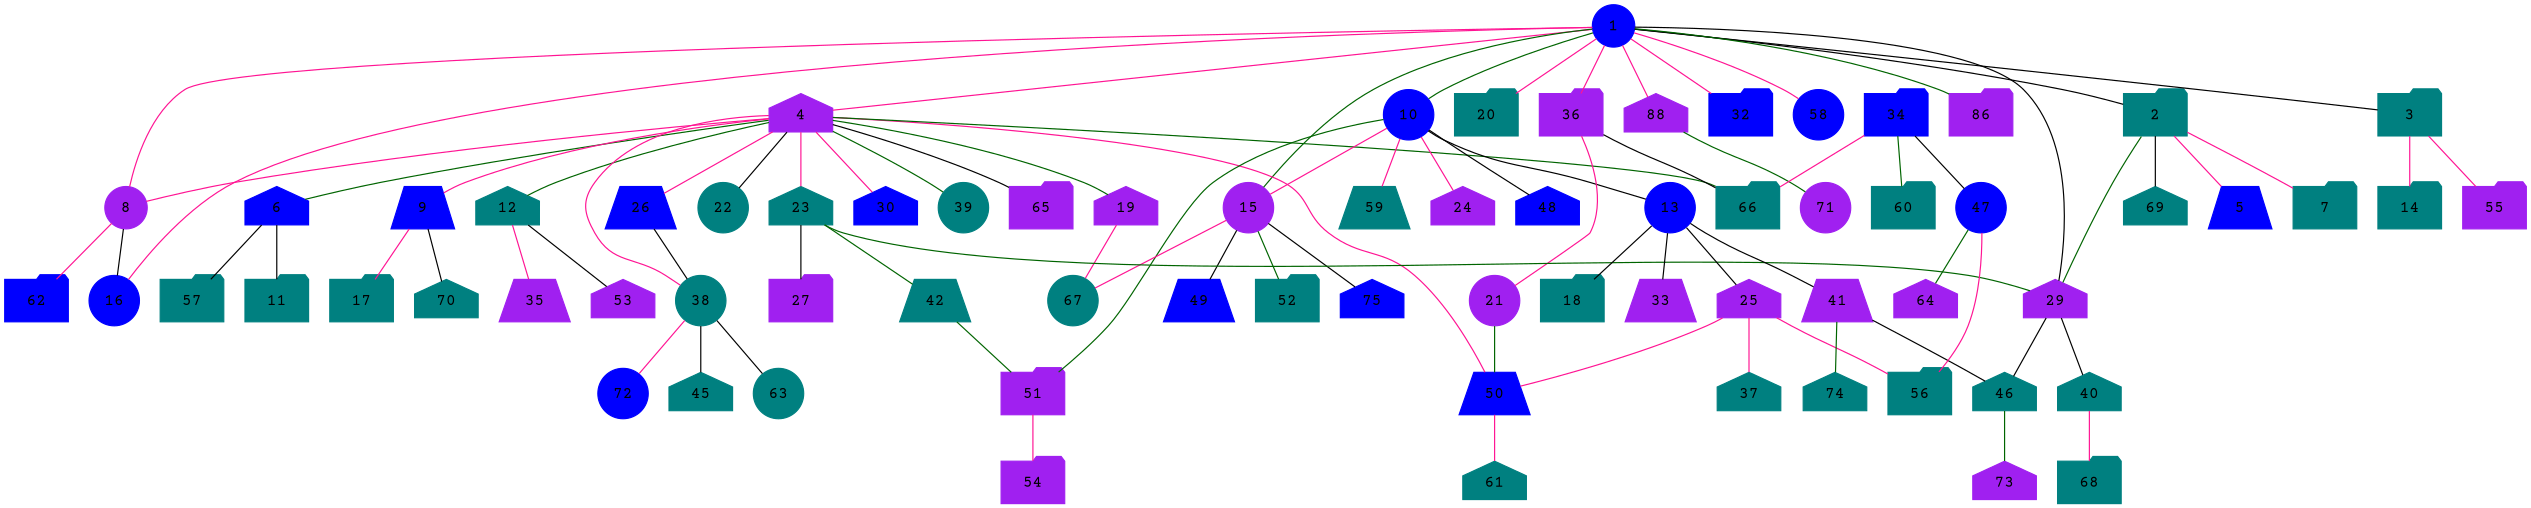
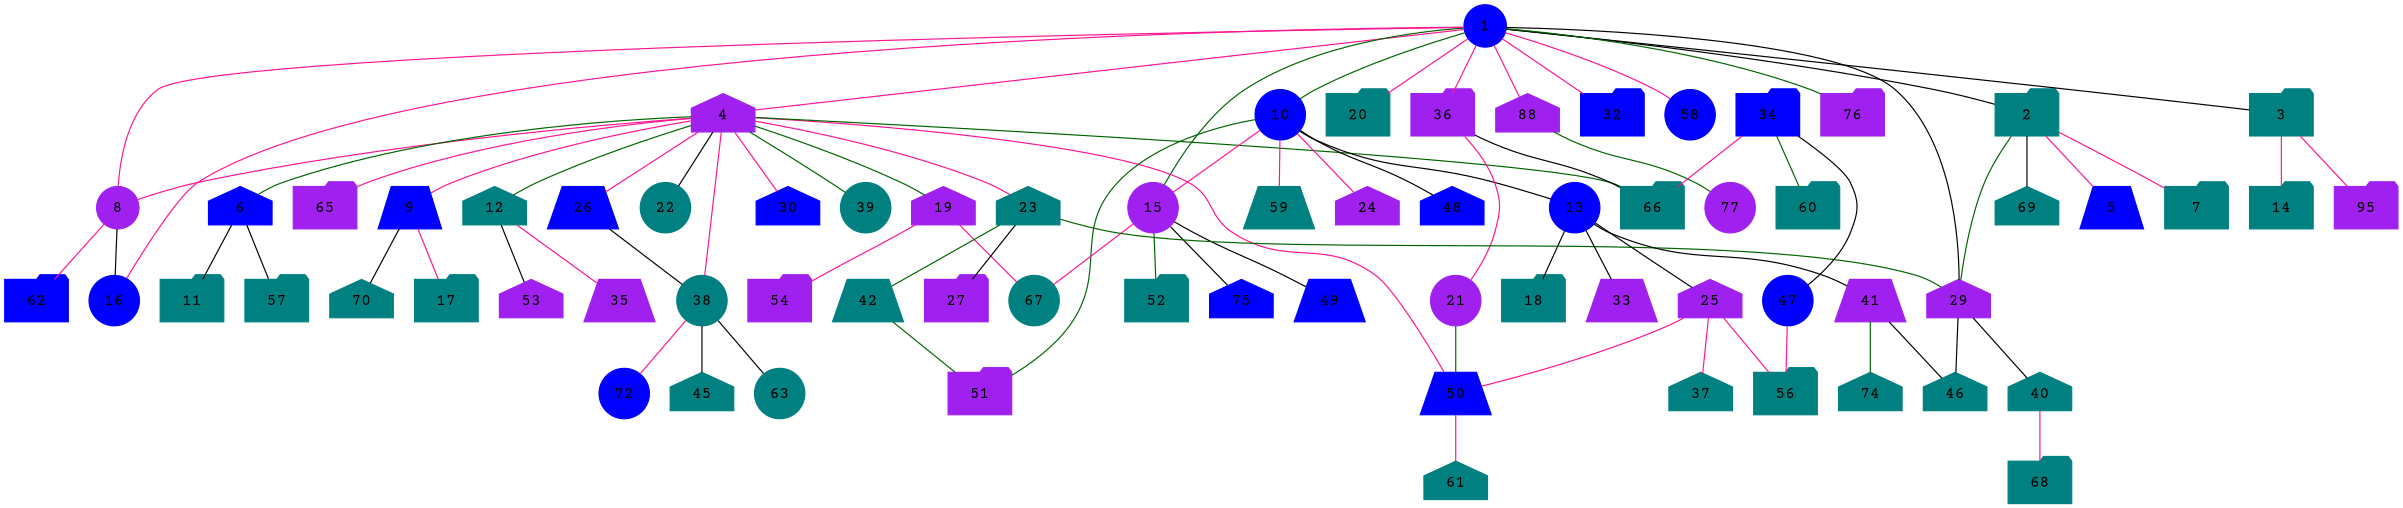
  graph {
    fontname="Courier Prime"
    node [color=teal fontname="Courier Prime" shape=folder style=filled]
    edge [color=deeppink fontname="Courier Prime"]
    1 [color=blue shape=circle]
    2
    3
    4 [color=purple shape=house]
    8 [color=purple shape=circle]
    10 [color=blue shape=circle]
    15 [color=purple shape=circle]
    16 [color=blue shape=circle]
    20
    n10 [color=purple label=88 shape=house]
    29 [color=purple shape=house]
    32 [color=blue]
    36 [color=purple]
    58 [color=blue shape=circle]
-   76 [color=purple label=86]
+   76 [color=purple]
    5 [color=blue shape=trapezium]
    7
    69 [shape=house]
    14
-   55 [color=purple]
+   55 [color=purple label=95]
    6 [color=blue shape=house]
    9 [color=blue shape=trapezium]
    12 [shape=house]
    19 [color=purple shape=house]
    22 [shape=circle]
    23 [shape=house]
    26 [color=blue shape=trapezium]
    30 [color=blue shape=house]
    38 [shape=circle]
    39 [shape=circle]
    50 [color=blue shape=trapezium]
    65 [color=purple]
    66
    62 [color=blue]
    13 [color=blue shape=circle]
    24 [color=purple shape=house]
    48 [color=blue shape=house]
    51 [color=purple]
    59 [shape=trapezium]
    49 [color=blue shape=trapezium]
    52
    67 [shape=circle]
    75 [color=blue shape=house]
-   71 [color=purple shape=circle]
+   71 [color=purple shape=circle label=77]
    40 [shape=house]
    46 [shape=house]
    21 [color=purple shape=circle]
    11
    57
    17
    70 [shape=house]
    35 [color=purple shape=trapezium]
    53 [color=purple shape=house]
    54 [color=purple]
    27 [color=purple]
    42 [shape=trapezium]
    45 [shape=house]
    63 [shape=circle]
    72 [color=blue shape=circle]
    61 [shape=house]
    18
    25 [color=purple shape=house]
    33 [color=purple shape=trapezium]
    41 [color=purple shape=trapezium]
    37 [shape=house]
    56
    74 [shape=house]
    68
-   73 [color=purple shape=house]
    34 [color=blue]
    47 [color=blue shape=circle]
    60
-   64 [color=purple shape=house]
    1 -- 2 [color=black]
    1 -- 3 [color=black]
    1 -- 4
    1 -- 8
    1 -- 10 [color=darkgreen]
    1 -- 15 [color=darkgreen]
    1 -- 16
    1 -- 20
    1 -- n10
    1 -- 29 [color=black]
    1 -- 32
    1 -- 36
    1 -- 58
    1 -- 76 [color=darkgreen]
    2 -- 29 [color=darkgreen]
    2 -- 5
    2 -- 7
    2 -- 69 [color=black]
    3 -- 14
    3 -- 55
    4 -- 8
    4 -- 6 [color=darkgreen]
    4 -- 9
    4 -- 12 [color=darkgreen]
    4 -- 19 [color=darkgreen]
    4 -- 22 [color=black]
    4 -- 23
    4 -- 26
    4 -- 30
    4 -- 38
    4 -- 39 [color=darkgreen]
    4 -- 50
-   4 -- 65 [color=black]
+   4 -- 65
    4 -- 66 [color=darkgreen]
    8 -- 16 [color=black]
    8 -- 62
    10 -- 15
    10 -- 13 [color=black]
    10 -- 24
    10 -- 48 [color=black]
    10 -- 51 [color=darkgreen]
    10 -- 59
    15 -- 49 [color=black]
    15 -- 52 [color=darkgreen]
    15 -- 67
    15 -- 75 [color=black]
    n10 -- 71 [color=darkgreen]
    29 -- 40 [color=black]
    29 -- 46 [color=black]
    36 -- 66 [color=black]
    36 -- 21
    6 -- 11 [color=black]
    6 -- 57 [color=black]
    9 -- 17
    9 -- 70 [color=black]
    12 -- 35
    12 -- 53 [color=black]
    19 -- 67
-   51 -- 54
+   19 -- 54
    23 -- 29 [color=darkgreen]
    23 -- 27 [color=black]
    23 -- 42 [color=darkgreen]
    26 -- 38 [color=black]
    38 -- 45 [color=black]
    38 -- 63 [color=black]
    38 -- 72
    50 -- 61
    13 -- 18 [color=black]
    13 -- 25 [color=black]
    13 -- 33 [color=black]
    13 -- 41 [color=black]
    40 -- 68
-   46 -- 73 [color=darkgreen]
    21 -- 50 [color=darkgreen]
    42 -- 51 [color=darkgreen]
    25 -- 50
    25 -- 37
    25 -- 56
    41 -- 46 [color=black]
    41 -- 74 [color=darkgreen]
    34 -- 66
    34 -- 47 [color=black]
    34 -- 60 [color=darkgreen]
    47 -- 56
-   47 -- 64 [color=darkgreen]
  }
